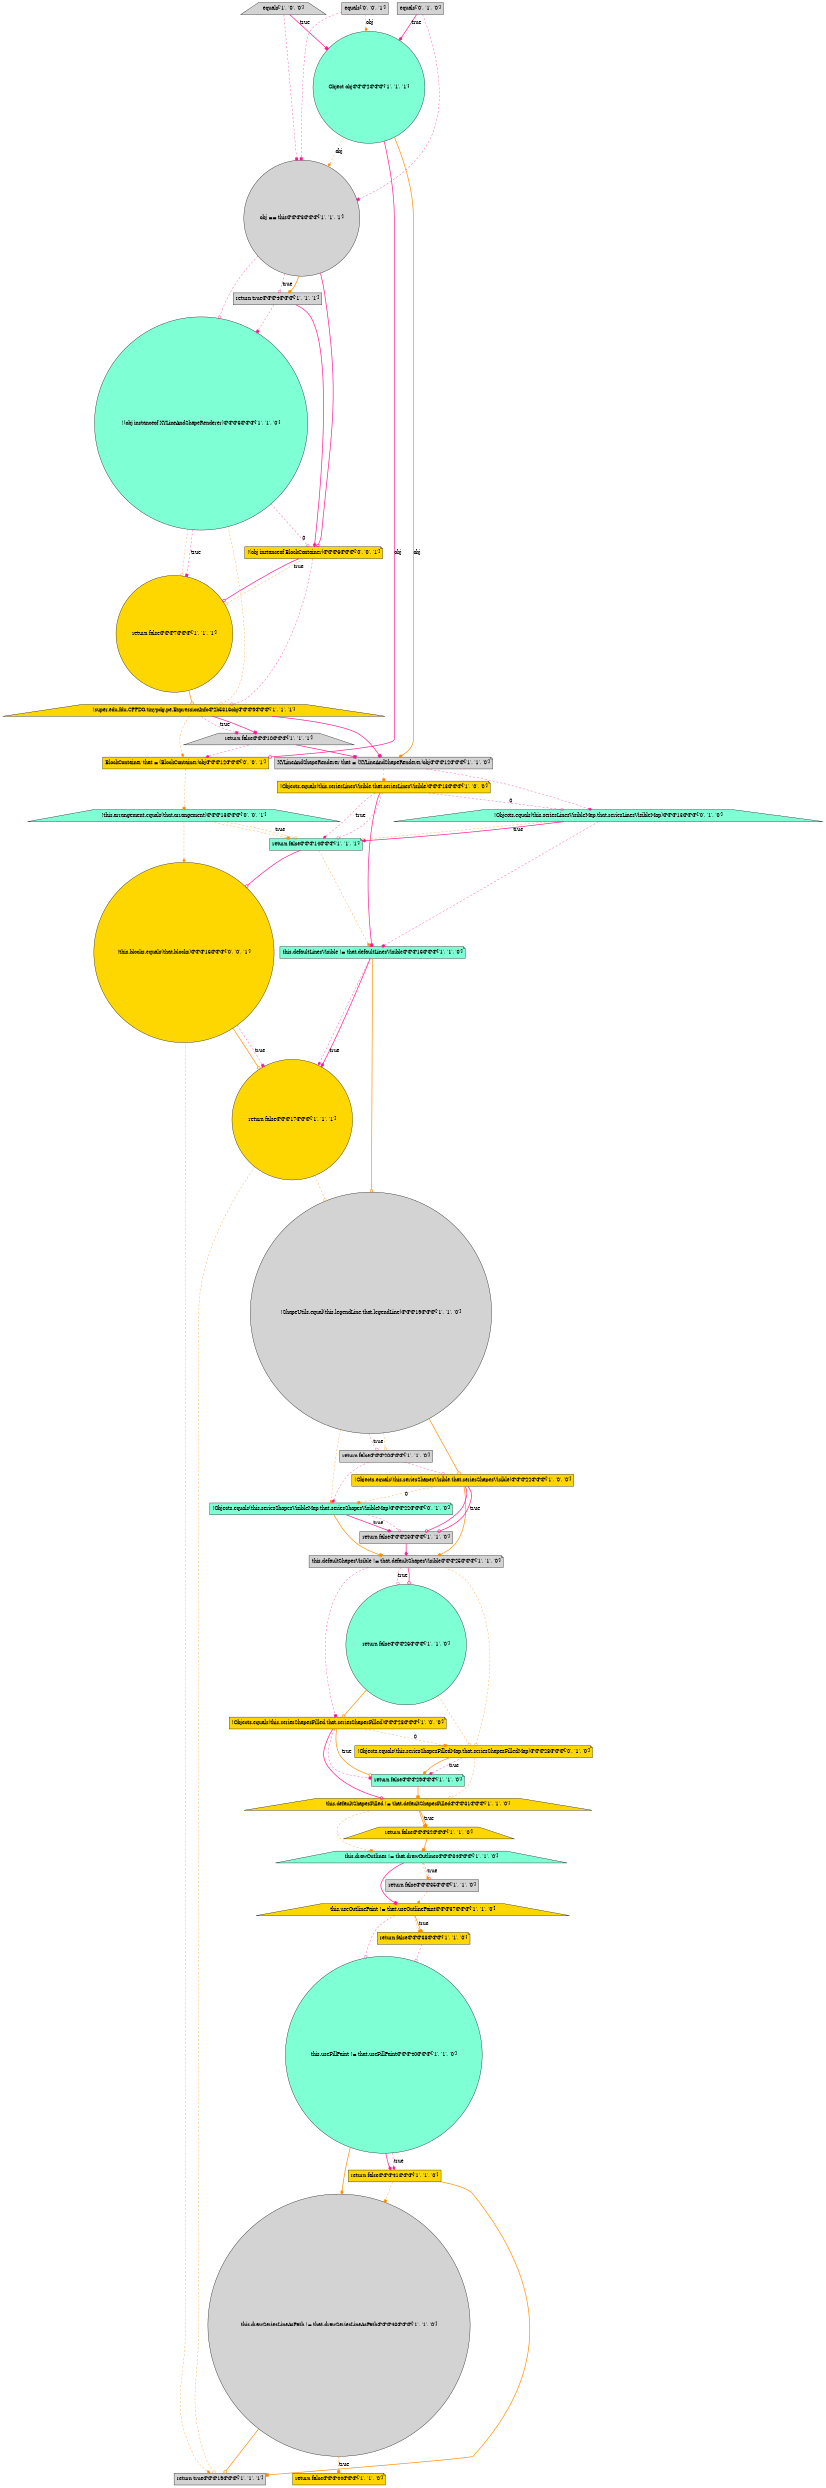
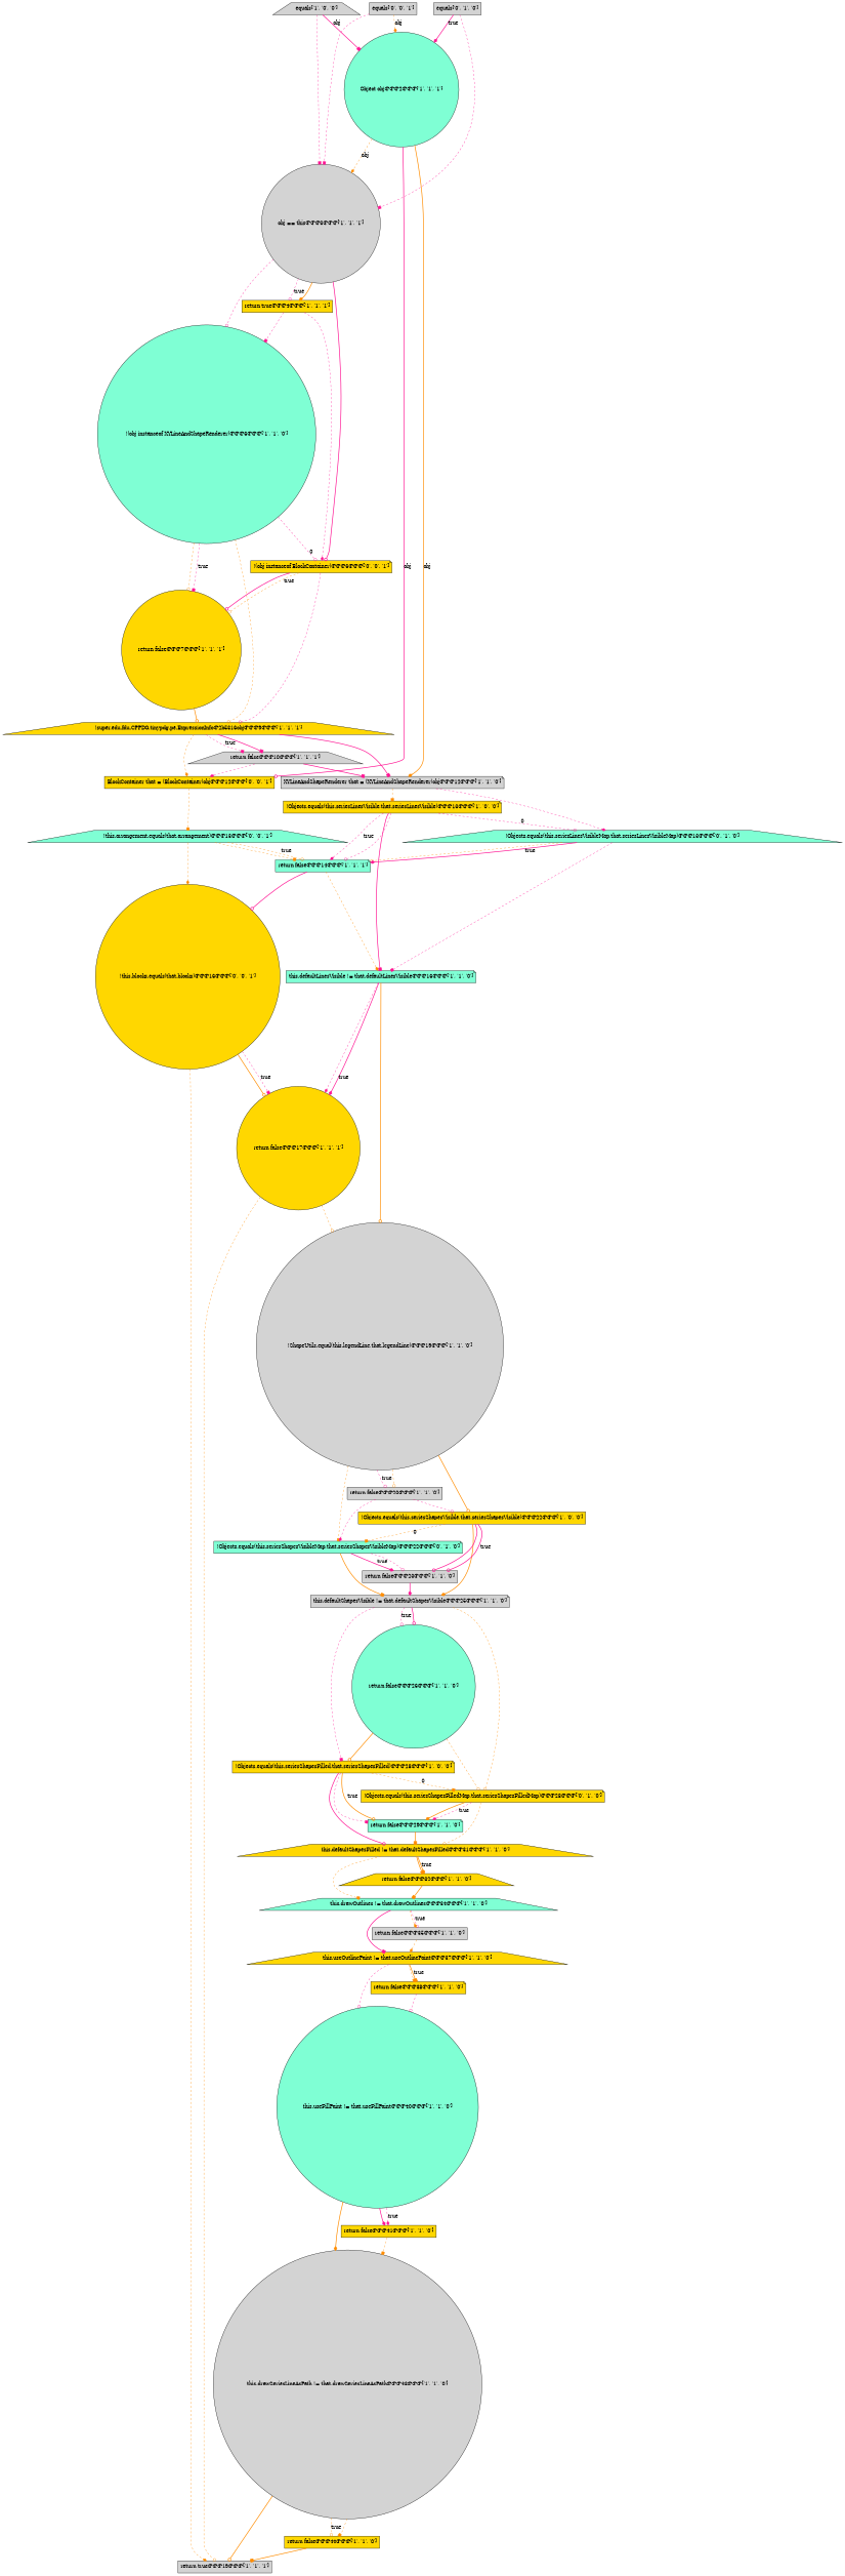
  digraph {
    node [fillcolor=gold shape=note style=filled]
    edge [arrowhead=odot color=deeppink style=dashed]
    n1 [label="!Objects.equals(this.seriesLinesVisible,that.seriesLinesVisible)@@@13@@@['1', '0', '0']"]
    n2 [fillcolor=aquamarine label="return false@@@14@@@['1', '1', '1']"]
    n3 [fillcolor=aquamarine label="this.defaultLinesVisible != that.defaultLinesVisible@@@16@@@['1', '1', '0']"]
    n4 [fillcolor=aquamarine label="!Objects.equals(this.seriesLinesVisibleMap,that.seriesLinesVisibleMap)@@@13@@@['0', '1', '0']" shape=trapezium]
    n5 [label="!this.blocks.equals(that.blocks)@@@16@@@['0', '0', '1']" shape=circle]
    n6 [label="return false@@@17@@@['1', '1', '1']" shape=circle]
    n7 [fillcolor=lightgrey label="!ShapeUtils.equal(this.legendLine,that.legendLine)@@@19@@@['1', '1', '0']" shape=circle]
    n8 [fillcolor=lightgrey label="return true@@@19@@@['1', '1', '1']" shape=box]
    n9 [fillcolor=lightgrey label="return false@@@20@@@['1', '1', '0']" shape=box]
    n10 [label="!Objects.equals(this.seriesShapesVisible,that.seriesShapesVisible)@@@22@@@['1', '0', '0']" shape=box]
    n11 [fillcolor=aquamarine label="!Objects.equals(this.seriesShapesVisibleMap,that.seriesShapesVisibleMap)@@@22@@@['0', '1', '0']"]
    n12 [fillcolor=aquamarine label="!(obj instanceof XYLineAndShapeRenderer)@@@6@@@['1', '1', '0']" shape=circle]
    n13 [label="return false@@@7@@@['1', '1', '1']" shape=circle]
    n14 [label="!super.edu.fdu.CPPDG.tinypdg.pe.ExpressionInfo@2b5316obj@@@9@@@['1', '1', '1']" shape=trapezium]
    n15 [label="!(obj instanceof BlockContainer)@@@6@@@['0', '0', '1']"]
    n16 [fillcolor=lightgrey label="XYLineAndShapeRenderer that = (XYLineAndShapeRenderer)obj@@@12@@@['1', '1', '0']"]
    n17 [label="BlockContainer that = (BlockContainer)obj@@@12@@@['0', '0', '1']" shape=box]
    n18 [fillcolor=lightgrey label="return false@@@10@@@['1', '1', '1']" shape=trapezium]
    n19 [fillcolor=lightgrey label="equals['1', '0', '0']" shape=trapezium]
    n20 [fillcolor=aquamarine label="Object obj@@@2@@@['1', '1', '1']" shape=circle]
    n21 [fillcolor=lightgrey label="obj == this@@@3@@@['1', '1', '1']" shape=circle]
-   n22 [fillcolor=lightgrey label="return true@@@4@@@['1', '1', '1']" shape=box]
+   n22 [label="return true@@@4@@@['1', '1', '1']" shape=box]
    n23 [fillcolor=aquamarine label="!this.arrangement.equals(that.arrangement)@@@13@@@['0', '0', '1']" shape=trapezium]
    n24 [fillcolor=aquamarine label="return false@@@29@@@['1', '1', '0']"]
    n25 [label="this.defaultShapesFilled != that.defaultShapesFilled@@@31@@@['1', '1', '0']" shape=trapezium]
    n26 [label="return false@@@32@@@['1', '1', '0']" shape=trapezium]
    n27 [fillcolor=aquamarine label="this.drawOutlines != that.drawOutlines@@@34@@@['1', '1', '0']" shape=trapezium]
    n28 [label="return false@@@41@@@['1', '1', '0']" shape=box]
    n29 [fillcolor=lightgrey label="this.drawSeriesLineAsPath != that.drawSeriesLineAsPath@@@43@@@['1', '1', '0']" shape=circle]
-   n30 [label="return false@@@44@@@['1', '1', '0']"]
+   n30 [label="return false@@@44@@@['1', '1', '0']" shape=box]
    n31 [label="return false@@@38@@@['1', '1', '0']"]
    n32 [fillcolor=aquamarine label="this.useFillPaint != that.useFillPaint@@@40@@@['1', '1', '0']" shape=circle]
    n33 [label="!Objects.equals(this.seriesShapesFilledMap,that.seriesShapesFilledMap)@@@28@@@['0', '1', '0']"]
    n34 [label="this.useOutlinePaint != that.useOutlinePaint@@@37@@@['1', '1', '0']" shape=trapezium]
    n35 [fillcolor=lightgrey label="return false@@@35@@@['1', '1', '0']" shape=box]
    n36 [fillcolor=lightgrey label="this.defaultShapesVisible != that.defaultShapesVisible@@@25@@@['1', '1', '0']"]
    n37 [fillcolor=aquamarine label="return false@@@26@@@['1', '1', '0']" shape=circle]
    n38 [label="!Objects.equals(this.seriesShapesFilled,that.seriesShapesFilled)@@@28@@@['1', '0', '0']"]
    n39 [fillcolor=lightgrey label="return false@@@23@@@['1', '1', '0']" shape=box]
    n40 [fillcolor=lightgrey label="equals['0', '0', '1']" shape=box]
    n41 [fillcolor=lightgrey label="equals['0', '1', '0']" shape=box]
    n1 -> n2 [arrowhead=diamond label=true]
    n1 -> n2
    n1 -> n3 [arrowhead=box style=bold]
    n1 -> n4 [label=0]
    n2 -> n3 [arrowhead=diamond color=darkorange]
    n2 -> n5 [style=bold]
    n3 -> n6 [arrowhead=diamond]
    n3 -> n6 [arrowhead=diamond label=true style=bold]
    n3 -> n7 [color=darkorange style=bold]
    n4 -> n2 [color=darkorange]
    n4 -> n2 [arrowhead=diamond label=true style=bold]
    n4 -> n3 [arrowhead=box]
    n5 -> n6 [color=darkorange style=bold]
    n5 -> n6 [arrowhead=box label=true]
    n5 -> n8 [arrowhead=diamond color=darkorange]
    n6 -> n7 [color=darkorange]
    n6 -> n8 [color=darkorange]
    n7 -> n9 [color=darkorange]
    n7 -> n9 [label=true]
    n7 -> n10 [color=darkorange style=bold]
    n7 -> n11 [arrowhead=box color=darkorange]
    n9 -> n10
    n9 -> n11 [arrowhead=diamond]
    n10 -> n11 [arrowhead=box color=darkorange label=0]
    n10 -> n36 [arrowhead=diamond color=darkorange style=bold]
    n10 -> n39 [style=bold]
    n10 -> n39 [label=true style=bold]
    n11 -> n36 [arrowhead=box color=darkorange style=bold]
    n11 -> n39 [arrowhead=diamond label=true style=bold]
    n11 -> n39
    n12 -> n13 [color=darkorange]
    n12 -> n13 [arrowhead=box label=true]
    n12 -> n14 [color=darkorange]
    n12 -> n15 [label=0]
    n13 -> n14 [color=darkorange style=bold]
    n14 -> n16 [arrowhead=box style=bold]
    n14 -> n17 [arrowhead=diamond color=darkorange]
    n14 -> n18 [arrowhead=box label=true]
    n14 -> n18 [arrowhead=box style=bold]
    n15 -> n13 [color=darkorange label=true]
    n15 -> n13 [style=bold]
    n15 -> n14
    n16 -> n1 [arrowhead=box color=darkorange]
    n16 -> n4 [arrowhead=diamond]
    n17 -> n23 [arrowhead=box color=darkorange]
    n18 -> n16 [arrowhead=box style=bold]
    n18 -> n17 [arrowhead=diamond]
-   n19 -> n20 [arrowhead=box label=true style=bold]
+   n19 -> n20 [arrowhead=box label=obj style=bold]
    n19 -> n21 [arrowhead=box]
    n20 -> n16 [arrowhead=diamond color=darkorange label=obj style=bold]
    n20 -> n17 [label=obj style=bold]
    n20 -> n21 [arrowhead=diamond color=darkorange label=obj]
    n21 -> n12
    n21 -> n15 [style=bold]
    n21 -> n22 [label=true]
    n21 -> n22 [arrowhead=diamond color=darkorange style=bold]
    n22 -> n12 [arrowhead=box]
-   n22 -> n15 [arrowhead=diamond style=bold]
+   n22 -> n15 [arrowhead=diamond]
    n23 -> n2 [arrowhead=box color=darkorange]
    n23 -> n2 [color=darkorange label=true]
    n23 -> n5 [arrowhead=diamond color=darkorange]
    n24 -> n25 [arrowhead=box color=darkorange style=bold]
    n25 -> n26 [arrowhead=diamond color=darkorange label=true style=bold]
    n25 -> n26 [arrowhead=box color=darkorange style=bold]
    n25 -> n27 [arrowhead=box color=darkorange]
    n26 -> n27 [arrowhead=box color=darkorange style=bold]
    n27 -> n34 [arrowhead=box style=bold]
    n27 -> n35 [label=true]
    n27 -> n35 [arrowhead=diamond color=darkorange]
    n28 -> n29 [arrowhead=box color=darkorange]
    n29 -> n8 [color=darkorange style=bold]
    n29 -> n30 [arrowhead=box color=darkorange]
    n29 -> n30 [color=darkorange label=true]
-   n28 -> n8 [arrowhead=box color=darkorange style=bold]
+   n30 -> n8 [arrowhead=box color=darkorange style=bold]
    n31 -> n32
    n32 -> n28 [arrowhead=diamond style=bold]
    n32 -> n28 [arrowhead=diamond label=true]
    n32 -> n29 [arrowhead=diamond color=darkorange style=bold]
    n33 -> n24 [arrowhead=diamond color=darkorange style=bold]
    n33 -> n24 [arrowhead=diamond label=true]
    n33 -> n25 [color=darkorange]
    n34 -> n31 [arrowhead=box color=darkorange]
    n34 -> n31 [arrowhead=box color=darkorange label=true style=bold]
    n34 -> n32
    n35 -> n34 [arrowhead=diamond color=darkorange]
    n36 -> n33 [color=darkorange]
    n36 -> n37 [style=bold]
    n36 -> n37 [label=true]
    n36 -> n38 [arrowhead=box]
    n37 -> n33 [color=darkorange]
    n37 -> n38 [color=darkorange style=bold]
    n38 -> n24 [arrowhead=box]
    n38 -> n24 [color=darkorange label=true style=bold]
    n38 -> n25 [style=bold]
    n38 -> n33 [arrowhead=box color=darkorange label=0]
    n39 -> n36 [arrowhead=diamond style=bold]
    n40 -> n20 [arrowhead=diamond color=darkorange label=obj]
    n40 -> n21 [arrowhead=box]
    n41 -> n20 [arrowhead=diamond label=true style=bold]
    n41 -> n21 [arrowhead=box]
  }
